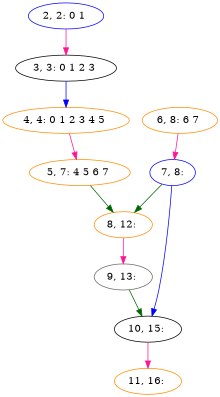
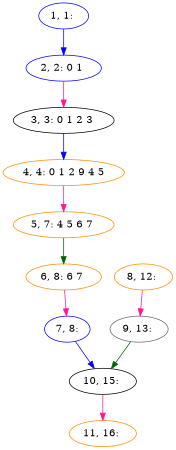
  digraph {
    node [color=darkorange]
    edge [color=deeppink]
+   n1 [color=blue label="1, 1: "]
    n2 [color=blue label="2, 2: 0 1 "]
    n3 [color=black label="3, 3: 0 1 2 3 "]
-   n4 [label="4, 4: 0 1 2 3 4 5 "]
+   n4 [label="4, 4: 0 1 2 9 4 5"]
    n5 [label="5, 7: 4 5 6 7 "]
    n6 [label="6, 8: 6 7 "]
    n7 [color=blue label="7, 8:"]
    n8 [label="8, 12: "]
    n9 [color=black label="10, 15: "]
    n10 [color=gray40 label="9, 13: "]
    n11 [label="11, 16: "]
+   n1 -> n2 [color=blue]
    n2 -> n3
    n3 -> n4 [color=blue]
    n4 -> n5
-   n5 -> n8 [color=darkgreen]
+   n5 -> n6 [color=darkgreen]
    n6 -> n7
-   n7 -> n8 [color=darkgreen]
    n7 -> n9 [color=blue]
    n8 -> n10
    n9 -> n11
    n10 -> n9 [color=darkgreen]
  }
